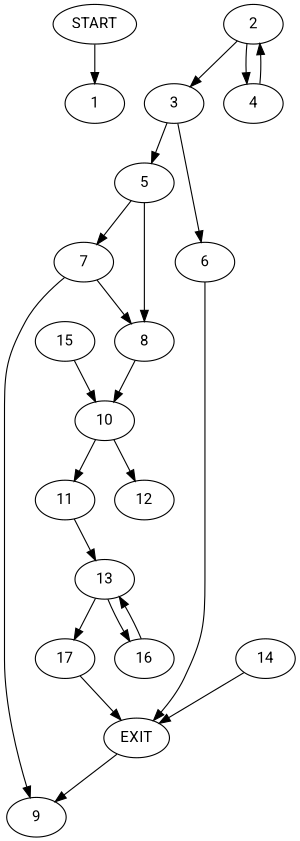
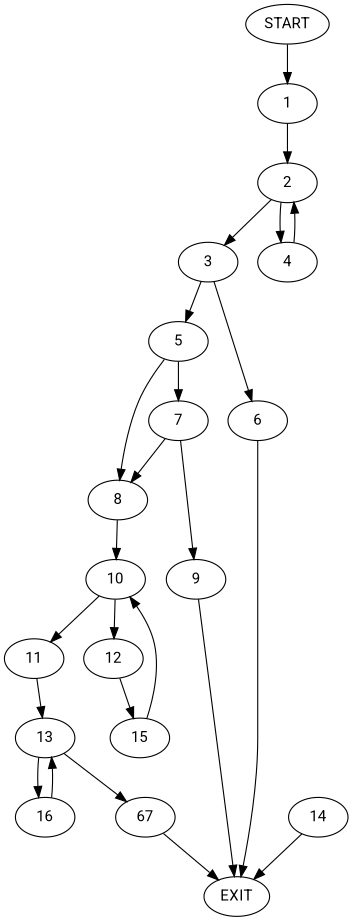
  digraph {
    fontname=Roboto
    node [fontname=Roboto]
    edge [fontname=Roboto]
    n1 [label=START]
    1
    2
    n4 [label=EXIT]
    3
    4
    5
    6
    7
    8
    9
    10
    11
    12
    13
    15
    16
-   17
+   17 [label=67]
    14
    n1 -> 1
+   1 -> 2
    2 -> 3
    2 -> 4
    3 -> 5
    3 -> 6
    4 -> 2
    5 -> 7
    5 -> 8
    6 -> n4
    7 -> 8
    7 -> 9
    8 -> 10
-   n4 -> 9
+   9 -> n4
    10 -> 11
    10 -> 12
    11 -> 13
+   12 -> 15
    13 -> 16
    13 -> 17
    15 -> 10
    16 -> 13
    17 -> n4
    14 -> n4
  }
